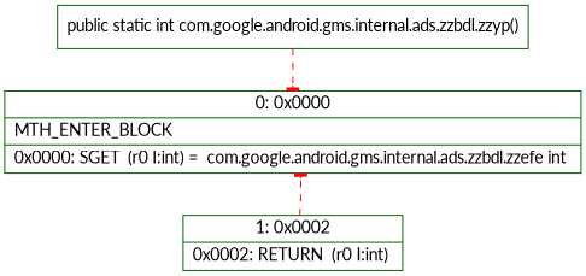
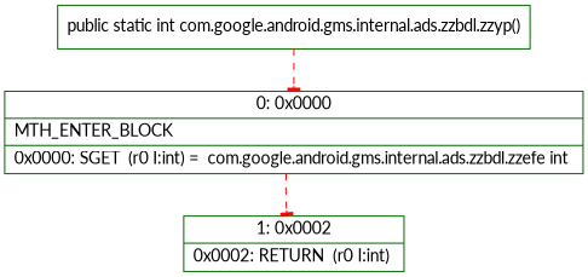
  digraph {
    fontname=Lato
    node [shape=record color=darkgreen fontname=Lato]
    edge [color=red style=dashed arrowhead=tee fontname=Lato]
    n1 [label="{0\:\ 0x0000|MTH_ENTER_BLOCK\l|0x0000: SGET  (r0 I:int) =  com.google.android.gms.internal.ads.zzbdl.zzefe int \l}"]
    n2 [label="{1\:\ 0x0002|0x0002: RETURN  (r0 I:int) \l}"]
    n3 [label="{public static int com.google.android.gms.internal.ads.zzbdl.zzyp() }"]
-   n2 -> n1
+   n1 -> n2
    n3 -> n1
  }
